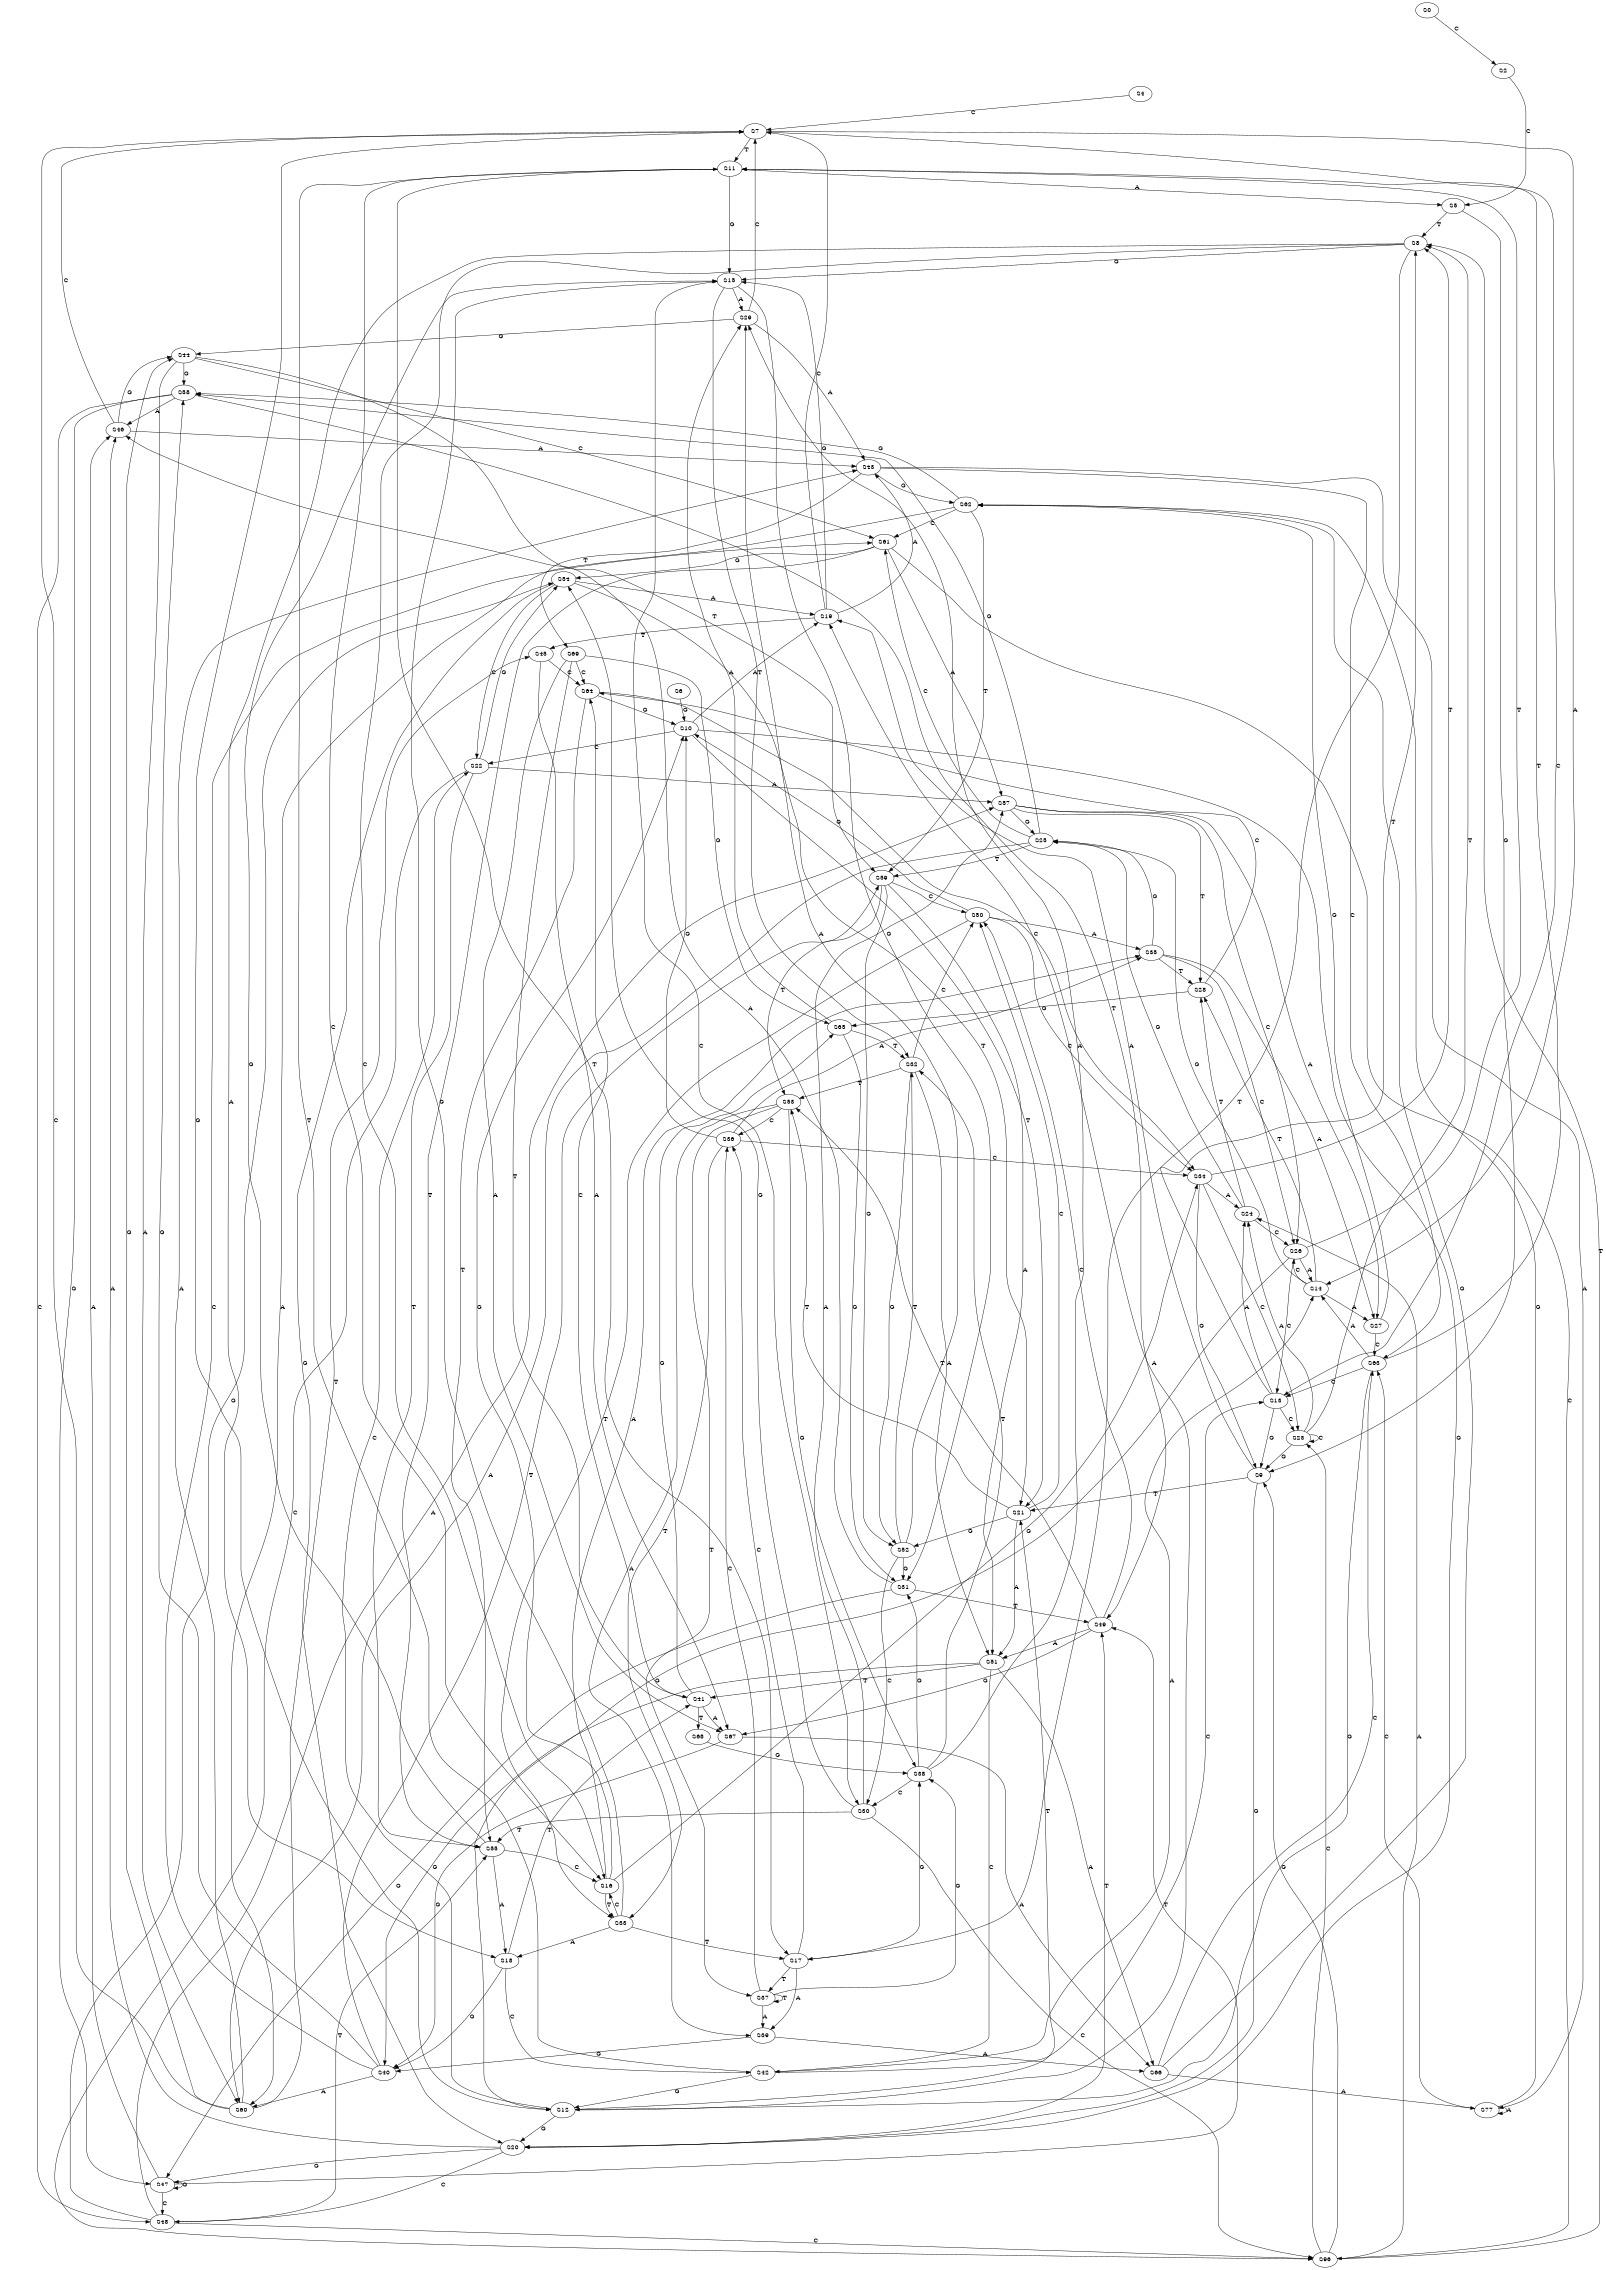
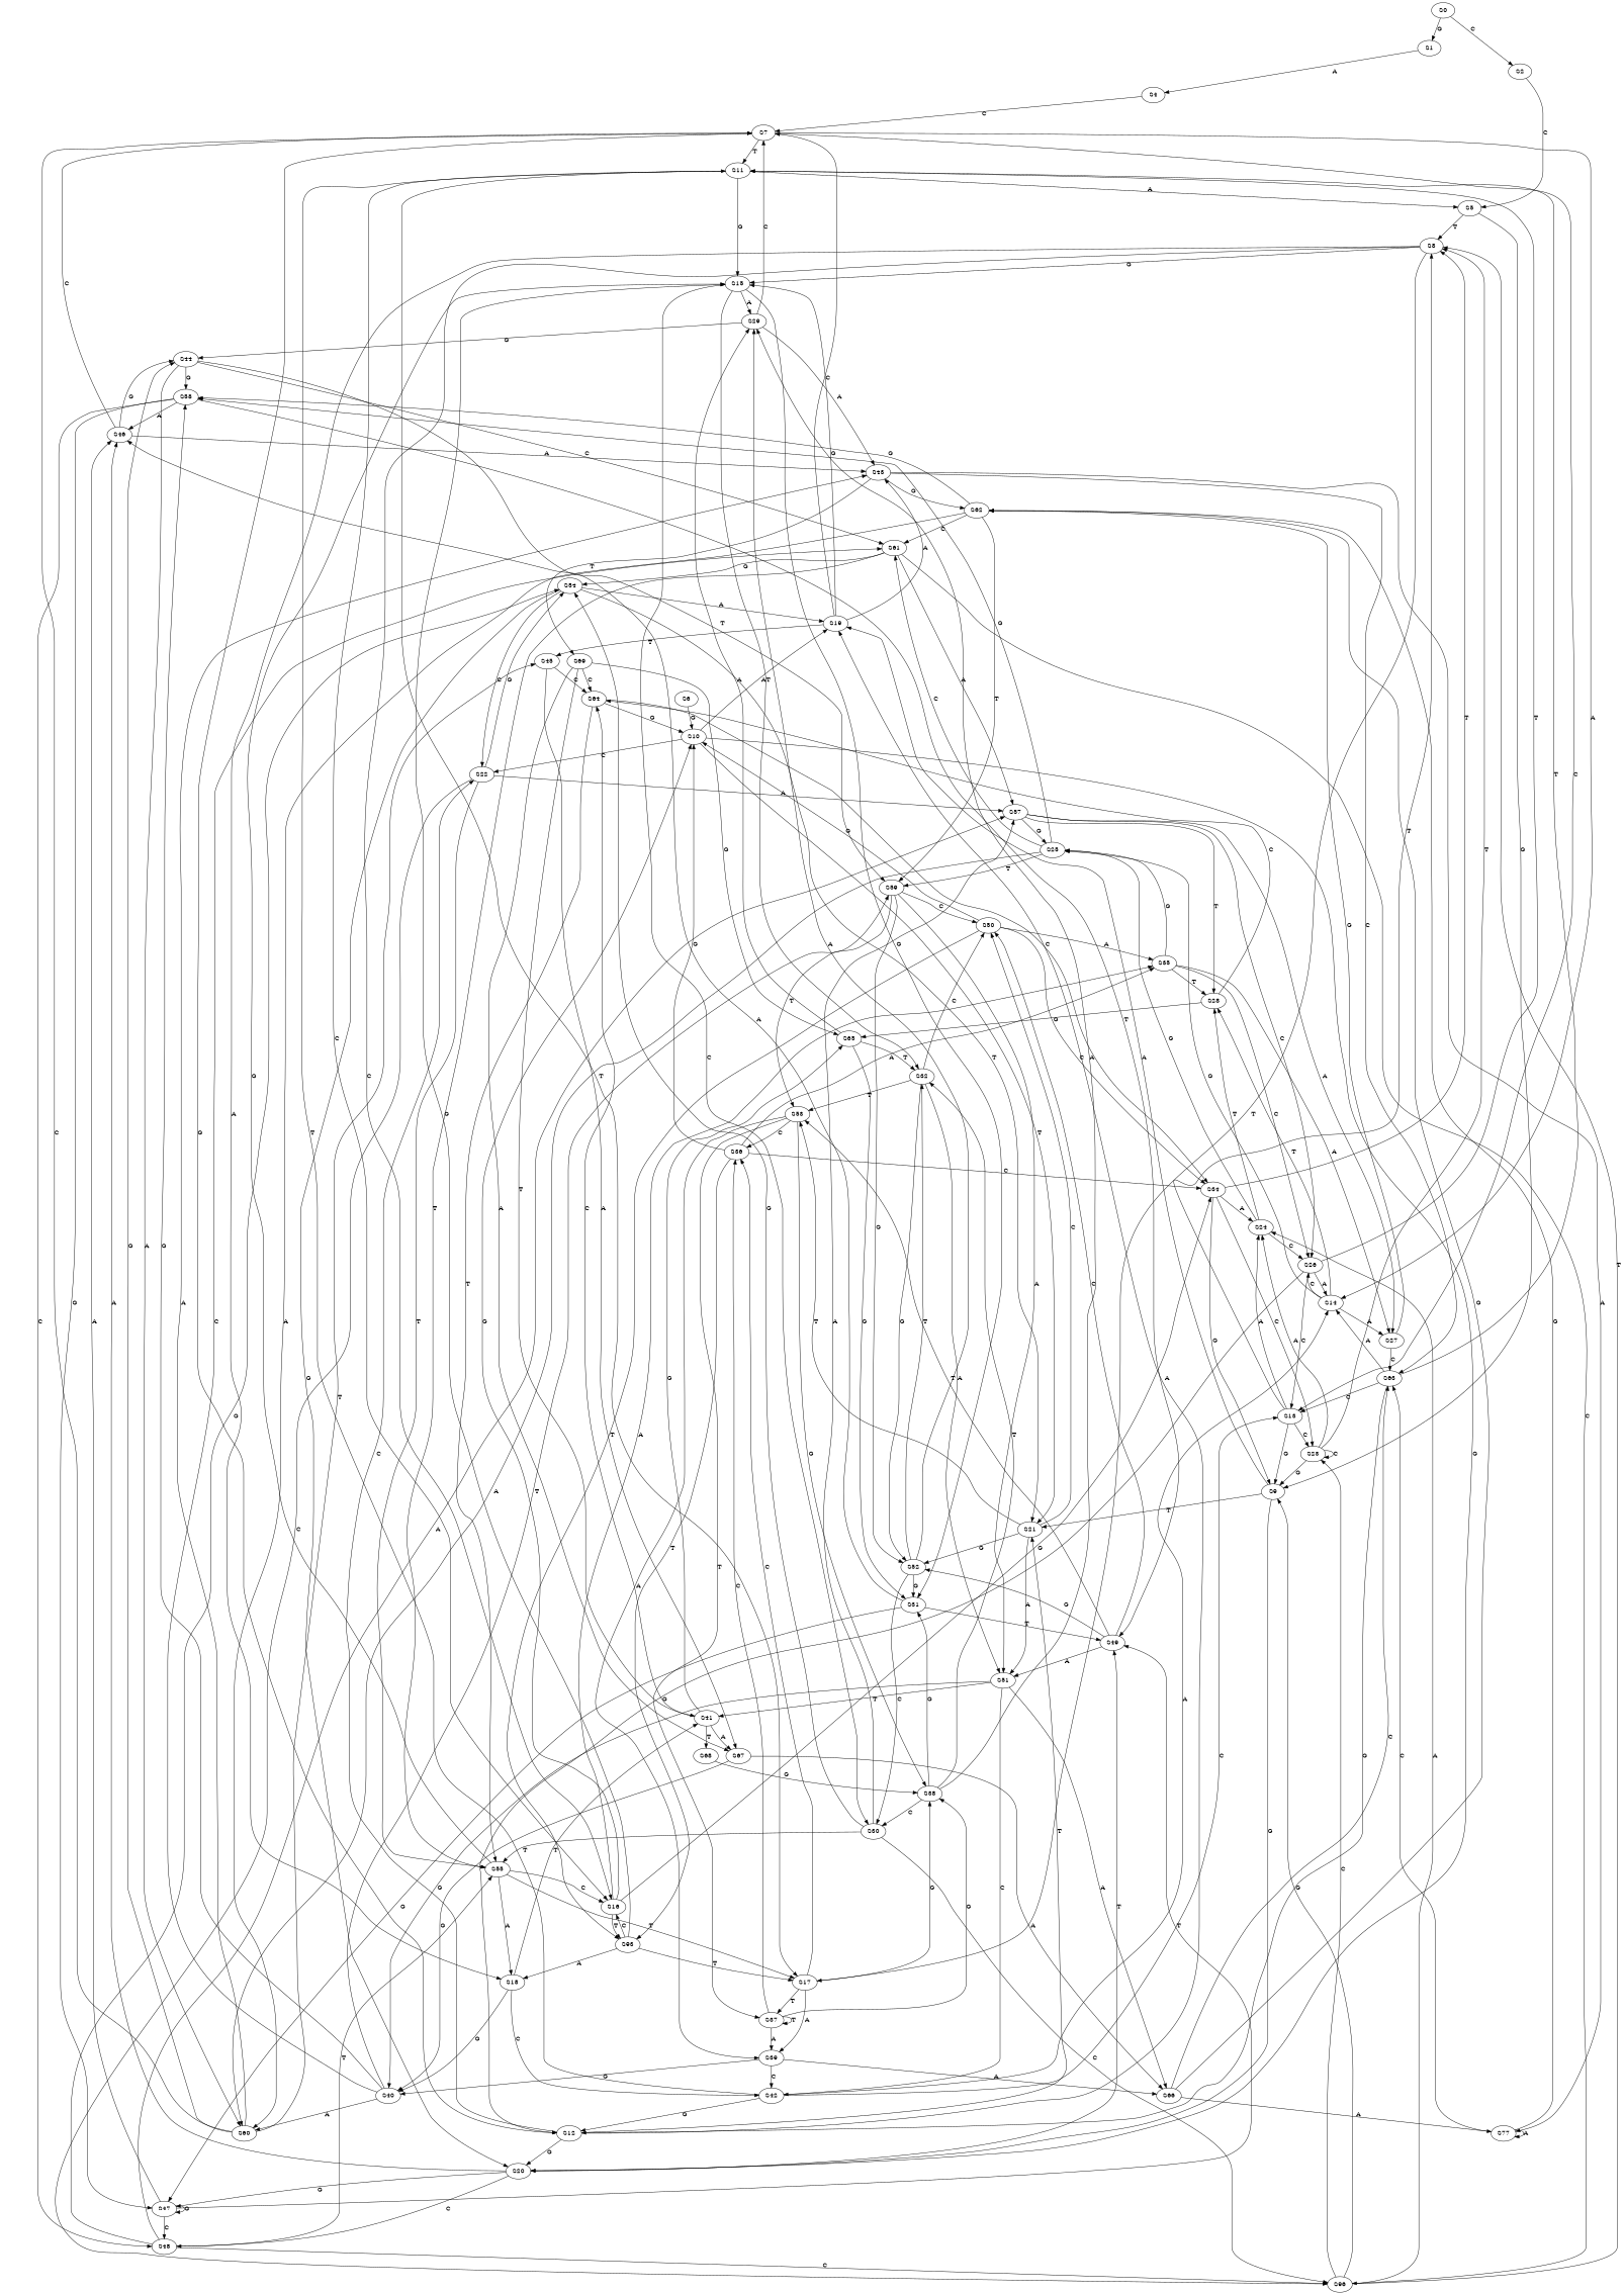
  strict digraph {
    S0
+   S1
    S2
    S4
    S5
    S7
    S8
    S9
    S6
    S10
    S11
    S12
    S13
    S14
    S15
    S16
    S17
    S18
    S19
    S20
    S21
    S22
    S23
    S24
    S25
    S26
    S27
    S28
    S29
    S30
    S31
    S32
-   S33
+   S33 [label=S93]
    S34
    S35
    S36
    S37
    S38
    S39
    S40
    S41
    S42
    S43
    S45
    S46
    S47
    S48
    S49
    S50
    S51
    S52
    S53
    S54
    S55
    n55 [label=S96]
    S57
    S58
    S59
    S60
    S61
    S62
    S63
    S64
    S65
    S44
    S66
    S67
    S68
    S69
    n70 [label=S77]
+   S0 -> S1 [label=G]
    S0 -> S2 [label=C]
+   S1 -> S4 [label=A]
    S2 -> S5 [label=C]
    S4 -> S7 [label=C]
    S5 -> S8 [label=T]
    S5 -> S9 [label=G]
    S7 -> S11 [label=T]
    S7 -> S12 [label=G]
    S7 -> S13 [label=C]
    S7 -> S14 [label=A]
    S8 -> S15 [label=G]
    S8 -> S16 [label=C]
    S8 -> S17 [label=T]
    S8 -> S18 [label=A]
    S9 -> S19 [label=A]
    S9 -> S20 [label=G]
    S9 -> S21 [label=T]
    S6 -> S10 [label=G]
    S10 -> S19 [label=A]
    S10 -> S20 [label=G]
    S10 -> S21 [label=T]
    S10 -> S22 [label=C]
    S11 -> S5 [label=A]
    S11 -> S15 [label=G]
    S11 -> S16 [label=C]
    S11 -> S17 [label=T]
    S12 -> S19 [label=A]
    S12 -> S20 [label=G]
    S12 -> S21 [label=T]
    S12 -> S22 [label=C]
    S13 -> S8 [label=T]
    S13 -> S9 [label=G]
    S13 -> S23 [label=C]
    S13 -> S24 [label=A]
    S14 -> S25 [label=G]
    S14 -> S26 [label=C]
    S14 -> S27 [label=A]
    S14 -> S28 [label=T]
    S15 -> S29 [label=A]
    S15 -> S30 [label=C]
    S15 -> S31 [label=G]
    S15 -> S32 [label=T]
    S16 -> S10 [label=G]
    S16 -> S33 [label=T]
    S16 -> S34 [label=G]
    S16 -> S35 [label=A]
    S17 -> S36 [label=C]
    S17 -> S37 [label=T]
    S17 -> S38 [label=G]
    S17 -> S39 [label=A]
    S18 -> S40 [label=G]
    S18 -> S41 [label=T]
    S18 -> S42 [label=C]
    S19 -> S7 [label=C]
    S19 -> S15 [label=G]
    S19 -> S43 [label=A]
    S19 -> S45 [label=T]
    S20 -> S46 [label=A]
    S20 -> S47 [label=G]
    S20 -> S48 [label=C]
    S20 -> S49 [label=T]
    S21 -> S50 [label=C]
    S21 -> S51 [label=A]
    S21 -> S52 [label=G]
    S21 -> S53 [label=T]
    S22 -> S54 [label=G]
    S22 -> S55 [label=T]
    S22 -> n55 [label=C]
    S22 -> S57 [label=A]
    S23 -> S8 [label=T]
    S23 -> S9 [label=G]
    S23 -> S23 [label=C]
    S23 -> S24 [label=A]
    S24 -> S25 [label=G]
    S24 -> S26 [label=C]
    S24 -> S28 [label=T]
    S25 -> S58 [label=G]
    S25 -> S59 [label=T]
    S25 -> S60 [label=A]
    S25 -> S61 [label=C]
    S26 -> S11 [label=T]
    S26 -> S12 [label=G]
    S26 -> S13 [label=C]
    S26 -> S14 [label=A]
    S27 -> S62 [label=G]
    S27 -> S63 [label=C]
    S28 -> S64 [label=C]
    S28 -> S65 [label=G]
    S29 -> S7 [label=C]
    S29 -> S43 [label=A]
    S29 -> S44 [label=G]
    S30 -> S54 [label=G]
    S30 -> S55 [label=T]
    S30 -> n55 [label=C]
    S30 -> S57 [label=A]
    S31 -> S46 [label=A]
    S31 -> S47 [label=G]
    S31 -> S49 [label=T]
    S32 -> S50 [label=C]
    S32 -> S51 [label=A]
    S32 -> S52 [label=G]
    S32 -> S53 [label=T]
    S33 -> S15 [label=G]
    S33 -> S16 [label=C]
    S33 -> S17 [label=T]
    S33 -> S18 [label=A]
    S34 -> S8 [label=T]
    S34 -> S9 [label=G]
    S34 -> S23 [label=C]
    S34 -> S24 [label=A]
    S35 -> S25 [label=G]
    S35 -> S26 [label=C]
    S35 -> S27 [label=A]
    S35 -> S28 [label=T]
    S36 -> S10 [label=G]
    S36 -> S33 [label=T]
    S36 -> S34 [label=C]
    S36 -> S35 [label=A]
    S37 -> S36 [label=C]
    S37 -> S37 [label=T]
    S37 -> S38 [label=G]
    S37 -> S39 [label=A]
    S38 -> S29 [label=A]
    S38 -> S30 [label=C]
    S38 -> S31 [label=G]
    S38 -> S32 [label=T]
    S39 -> S40 [label=G]
+   S39 -> S42 [label=C]
    S39 -> S66 [label=A]
    S40 -> S58 [label=G]
    S40 -> S59 [label=T]
    S40 -> S60 [label=A]
    S40 -> S61 [label=C]
    S41 -> S64 [label=C]
    S41 -> S65 [label=G]
    S41 -> S67 [label=A]
    S41 -> S68 [label=T]
    S42 -> S11 [label=T]
    S42 -> S12 [label=G]
    S42 -> S13 [label=C]
    S42 -> S14 [label=A]
    S43 -> S62 [label=G]
    S43 -> S63 [label=C]
    S43 -> S69 [label=T]
    S43 -> n70 [label=A]
    S45 -> S64 [label=C]
    S45 -> S67 [label=A]
    S46 -> S7 [label=C]
    S46 -> S43 [label=A]
    S46 -> S44 [label=G]
    S47 -> S46 [label=A]
    S47 -> S47 [label=G]
    S47 -> S48 [label=C]
    S47 -> S49 [label=T]
    S48 -> S54 [label=G]
    S48 -> S55 [label=T]
    S48 -> n55 [label=C]
    S48 -> S57 [label=A]
    S49 -> S50 [label=C]
    S49 -> S51 [label=A]
-   S49 -> S67 [label=G]
+   S49 -> S52 [label=G]
    S49 -> S53 [label=T]
    S50 -> S10 [label=G]
    S50 -> S33 [label=T]
    S50 -> S34 [label=C]
    S50 -> S35 [label=A]
    S51 -> S40 [label=G]
    S51 -> S41 [label=T]
    S51 -> S42 [label=C]
    S51 -> S66 [label=A]
    S52 -> S29 [label=A]
    S52 -> S30 [label=C]
    S52 -> S31 [label=G]
    S52 -> S32 [label=T]
    S53 -> S36 [label=C]
    S53 -> S37 [label=T]
    S53 -> S38 [label=G]
    S53 -> S39 [label=A]
    S54 -> S19 [label=A]
    S54 -> S20 [label=G]
    S54 -> S21 [label=T]
    S54 -> S22 [label=C]
    S55 -> S15 [label=G]
    S55 -> S16 [label=C]
+   S55 -> S17 [label=T]
    S55 -> S18 [label=A]
    n55 -> S8 [label=T]
    n55 -> S9 [label=G]
    n55 -> S23 [label=C]
    n55 -> S24 [label=A]
    S57 -> S25 [label=G]
    S57 -> S26 [label=C]
    S57 -> S27 [label=A]
    S57 -> S28 [label=T]
    S58 -> S46 [label=A]
    S58 -> S47 [label=G]
    S58 -> S48 [label=C]
    S58 -> S49 [label=T]
    S59 -> S50 [label=C]
    S59 -> S51 [label=A]
    S59 -> S52 [label=G]
    S59 -> S53 [label=T]
    S60 -> S7 [label=C]
    S60 -> S43 [label=A]
    S60 -> S45 [label=T]
    S60 -> S44 [label=G]
    S61 -> S54 [label=G]
    S61 -> S55 [label=T]
    S61 -> n55 [label=C]
    S61 -> S57 [label=A]
    S62 -> S58 [label=G]
    S62 -> S59 [label=T]
    S62 -> S60 [label=A]
    S62 -> S61 [label=C]
    S63 -> S11 [label=T]
    S63 -> S12 [label=G]
    S63 -> S13 [label=C]
    S63 -> S14 [label=A]
    S64 -> S10 [label=G]
    S64 -> S34 [label=C]
    S64 -> S55 [label=T]
    S65 -> S29 [label=A]
    S65 -> S31 [label=G]
    S65 -> S32 [label=T]
    S44 -> S58 [label=G]
    S44 -> S59 [label=T]
    S44 -> S60 [label=A]
    S44 -> S61 [label=C]
    S66 -> S62 [label=G]
    S66 -> S63 [label=C]
    S66 -> n70 [label=A]
    S67 -> S40 [label=G]
    S67 -> S66 [label=A]
    S68 -> S38 [label=G]
    S69 -> S41 [label=T]
    S69 -> S64 [label=C]
    S69 -> S65 [label=G]
    S69 -> S67 [label=A]
    n70 -> S62 [label=G]
    n70 -> S63 [label=C]
    n70 -> n70 [label=A]
  }
